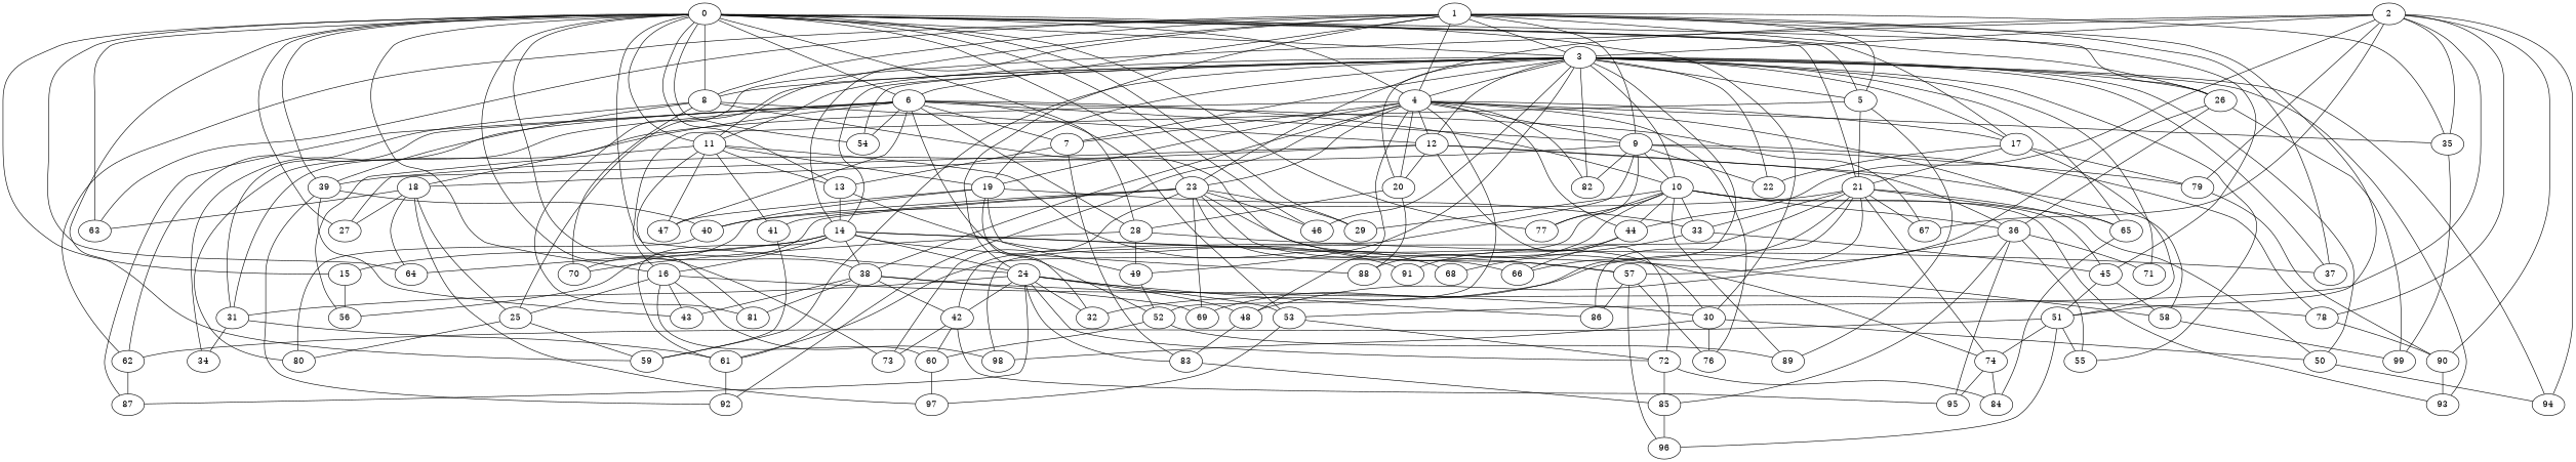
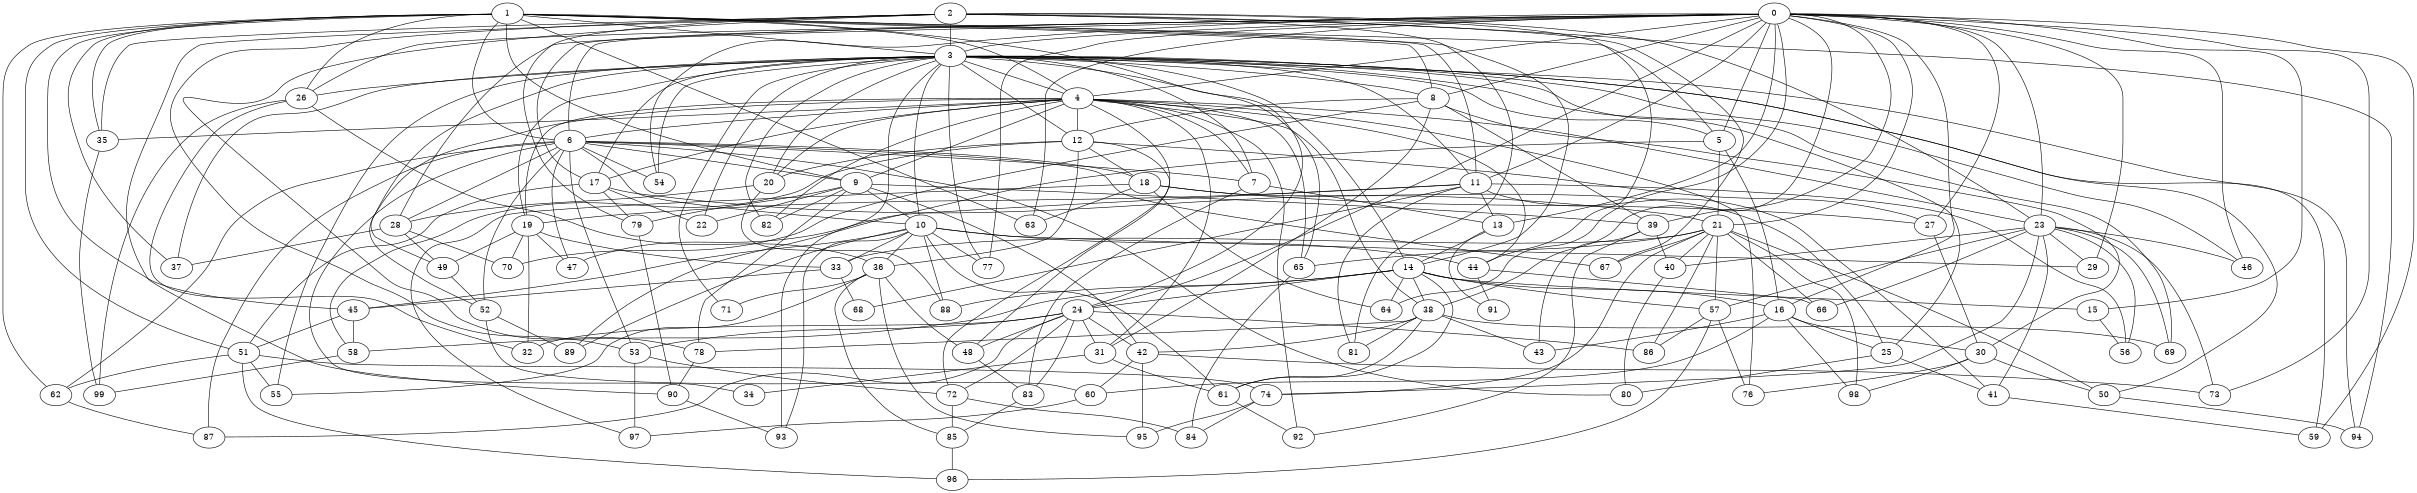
  strict graph {
    edge [is_available=True prob=1.0]
    0
    3
    4
    5
    6
    8
    11
    13
    15
    16
    17
    21
    23
    24
    26
    27
    28
    29
    30
    38
    39
    46
    54
    59
    63
    64
    73
    77
    14
    37
    94
    7
    10
    12
    19
    20
    22
    25
    49
    50
    55
    65
    69
    71
    82
    93
    9
    35
    44
    31
    48
    52
    76
    92
    89
    62
    53
    67
    18
    34
    47
    80
    87
    70
    68
    81
    41
    56
    91
    43
    60
    98
    51
    79
    33
    57
    40
    66
    74
    86
    83
    42
    72
    32
    36
    99
    78
    61
    1
    45
    88
    58
    96
    2
    90
    97
    84
    85
    95
    0 -- 3 [prob=0.358690846956]
    0 -- 4 [prob=0.137519144119]
    0 -- 5
    0 -- 6
    0 -- 8 [prob=0.26757328181]
    0 -- 11
    0 -- 13 [prob=0.34055411091]
    0 -- 15 [prob=0.5833347163]
    0 -- 16 [prob=0.153185356847]
    0 -- 17 [prob=0.523346948229]
    0 -- 21 [prob=0.943566959749]
    0 -- 23 [prob=0.75826816759]
    0 -- 24
    0 -- 26 [prob=0.409519390105]
    0 -- 27 [prob=0.905879511799]
    0 -- 28 [prob=0.613903564463]
    0 -- 29 [prob=0.864786604311]
-   0 -- 30 [prob=0.746616533339]
+   27 -- 30 [prob=0.746616533339]
    0 -- 38 [prob=0.633619719568]
    0 -- 39 [prob=0.39131654595]
    0 -- 46 [prob=0.699220214794]
    0 -- 54 [prob=0.652905859317]
    0 -- 59 [prob=0.989803405914]
    0 -- 63
    0 -- 64 [prob=0.538365845265]
    0 -- 73
    0 -- 77 [prob=0.0638448102676]
    3 -- 4 [prob=0.196180510494]
    3 -- 5 [prob=0.623148467562]
    3 -- 8 [prob=0.792947801152]
    3 -- 11 [prob=0.699464554059]
    3 -- 17 [prob=0.0244590926749]
    3 -- 26 [prob=0.718991003567]
    3 -- 46 [prob=0.753944261413]
    3 -- 54 [prob=0.922638692373]
    3 -- 59 [prob=0.84914992364]
-   9 -- 77
+   3 -- 77
    3 -- 14
    3 -- 37
    3 -- 94 [prob=0.923269439472]
    3 -- 7 [prob=0.0424871260981]
    3 -- 10 [prob=0.0519887849376]
    3 -- 12 [prob=0.271079875422]
    3 -- 19
    3 -- 20 [prob=0.618590613457]
    3 -- 22
    3 -- 25 [prob=0.684273371128]
    3 -- 49 [prob=0.689579557273]
    3 -- 50 [prob=0.494778479075]
    3 -- 55 [prob=0.880909750171]
    3 -- 65
    3 -- 69
    3 -- 71 [prob=0.625731958492]
    3 -- 82 [prob=0.279701336479]
    3 -- 93 [prob=0.973673226376]
+   4 -- 6 [prob=0.830368149401]
    4 -- 17
    4 -- 23 [prob=0.575166665314]
    4 -- 38
    4 -- 7 [prob=0.622885806979]
    4 -- 12 [prob=0.209027015146]
    4 -- 19 [prob=0.701102710482]
    4 -- 20 [prob=0.493046772702]
    4 -- 65 [prob=0.317688873209]
    4 -- 82 [prob=0.721412676611]
    4 -- 9 [prob=0.315685576416]
    4 -- 35
    4 -- 44 [prob=0.188370732617]
    4 -- 31 [prob=0.215888093468]
    4 -- 48 [prob=0.681077714327]
    4 -- 52 [prob=0.0988422707546]
    4 -- 76 [prob=0.361761387594]
    4 -- 92 [prob=0.981391947482]
    5 -- 16
    5 -- 21 [prob=0.00660210545199]
    5 -- 89 [prob=0.0851532226694]
    6 -- 28 [prob=0.799246483674]
    6 -- 54 [prob=0.922121731037]
    6 -- 7 [prob=0.437366199441]
    6 -- 10 [prob=0.397971612667]
    6 -- 9 [prob=0.109088450853]
    6 -- 52 [prob=0.221123637435]
    6 -- 62
    6 -- 53 [prob=0.421165972394]
    6 -- 67 [prob=0.495848777732]
    6 -- 18 [prob=0.469398395337]
    6 -- 34 [prob=0.544073107184]
    6 -- 47
    6 -- 80 [prob=0.670675962691]
    6 -- 87 [prob=0.407075621703]
    8 -- 30 [prob=0.0397642629455]
    8 -- 39 [prob=0.977076921305]
    8 -- 12
    8 -- 31
    8 -- 70 [prob=0.14869239018]
    11 -- 13 [prob=0.620382680087]
    11 -- 19
    11 -- 47 [prob=0.271157633384]
    11 -- 68 [prob=0.0435648970847]
    11 -- 81 [prob=0.197736553851]
    11 -- 41
    11 -- 56 [prob=0.663716834989]
    13 -- 14
    13 -- 91 [prob=0.574345517324]
    15 -- 56 [prob=0.6572340764]
    16 -- 30
    16 -- 25 [prob=0.268414491292]
    16 -- 43
    16 -- 60 [prob=0.0439775088399]
    16 -- 98 [prob=0.697415662837]
    17 -- 21
    17 -- 22 [prob=0.540431650397]
    17 -- 51
    17 -- 79 [prob=0.372671917413]
    21 -- 50
    21 -- 65 [prob=0.48864837145]
    21 -- 67 [prob=0.363884033174]
    21 -- 98 [prob=0.131642897442]
    21 -- 33 [prob=0.993259423404]
    21 -- 57 [prob=0.707618504234]
    21 -- 40 [prob=0.849703222642]
    21 -- 66 [prob=0.146796146718]
    21 -- 74
    21 -- 86 [prob=0.749473828422]
    23 -- 29 [prob=0.831733158152]
    23 -- 46 [prob=0.331006519449]
    23 -- 73 [prob=0.888218609034]
    23 -- 69 [prob=0.991018066946]
    23 -- 41 [prob=0.505073560011]
    23 -- 56
    23 -- 57 [prob=0.395954142518]
    23 -- 40 [prob=0.976668808325]
    23 -- 66
    23 -- 74 [prob=0.0215742193769]
    24 -- 31 [prob=0.160257863886]
    24 -- 48
    24 -- 53
    24 -- 87 [prob=0.874634853776]
    24 -- 86 [prob=0.835704816271]
    24 -- 83
    24 -- 42 [prob=0.200315718532]
    24 -- 72 [prob=0.223257262539]
    24 -- 32
    26 -- 32 [prob=0.410570219981]
    26 -- 36 [prob=0.449942689617]
    26 -- 99 [prob=0.763464433591]
    28 -- 37 [prob=0.386795031105]
    28 -- 49 [prob=0.78009128702]
    28 -- 70
    30 -- 50 [prob=0.746765481007]
    30 -- 76 [prob=0.00532947318151]
    30 -- 98 [prob=0.604715087981]
    38 -- 69
    38 -- 81
    38 -- 43 [prob=0.559900517828]
    38 -- 42 [prob=0.761587410867]
    38 -- 78 [prob=0.930567730706]
    38 -- 61 [prob=0.615230484623]
    39 -- 92
    39 -- 43
    39 -- 40
    14 -- 15 [prob=0.626643924025]
    14 -- 16 [prob=0.870888445836]
    14 -- 24 [prob=0.561838615693]
    14 -- 38 [prob=0.283161330332]
    14 -- 64 [prob=0.2744393234]
    14 -- 57 [prob=0.251079133096]
    14 -- 61 [prob=0.926427333031]
    14 -- 88 [prob=0.368590254283]
    14 -- 58 [prob=0.471910775976]
    7 -- 13 [prob=0.53310358388]
    7 -- 83
    10 -- 29 [prob=0.73343615164]
    10 -- 77 [prob=0.0593696654091]
    10 -- 93 [prob=0.159283071585]
    10 -- 44 [prob=0.433052373908]
    10 -- 89 [prob=0.197517022798]
    10 -- 33 [prob=0.0880759809365]
    10 -- 36 [prob=0.0784048147739]
    10 -- 61 [prob=0.378252065739]
    10 -- 45 [prob=0.218375973293]
    10 -- 88 [prob=0.497786810004]
    12 -- 27 [prob=0.934703937375]
    12 -- 20
    12 -- 18 [prob=0.357638958679]
    12 -- 72
    12 -- 36 [prob=0.453579571951]
    12 -- 58 [prob=0.643170668705]
    19 -- 49 [prob=0.636221514216]
    19 -- 47 [prob=0.842330691038]
    19 -- 70 [prob=0.713852980547]
    19 -- 33 [prob=0.388277532784]
    19 -- 32
    20 -- 28 [prob=0.414130856385]
    20 -- 88 [prob=0.26693157571]
    25 -- 80 [prob=0.0568181495737]
-   25 -- 59 [prob=0.921953917712]
+   25 -- 41 [prob=0.921953917712]
    49 -- 52
    50 -- 94
    65 -- 84 [prob=0.0583925507304]
    9 -- 39 [prob=0.172555209424]
    9 -- 10 [prob=0.763919351327]
    9 -- 22
    9 -- 82 [prob=0.456402503633]
    9 -- 79 [prob=0.714778841642]
    9 -- 42
    9 -- 78 [prob=0.213452427905]
    35 -- 99
    44 -- 91 [prob=0.795938381517]
    44 -- 66 [prob=0.491919221518]
    31 -- 34
    31 -- 61 [prob=0.729922951662]
    48 -- 83 [prob=0.234783045744]
    52 -- 89
    52 -- 60 [prob=0.638700659058]
    62 -- 87 [prob=0.948145218492]
    53 -- 72 [prob=0.529182035899]
    53 -- 97 [prob=0.920023225829]
    18 -- 27
    18 -- 63 [prob=0.74638871245]
    18 -- 64 [prob=0.79616886065]
    18 -- 25 [prob=0.908536817578]
    18 -- 97
    41 -- 59 [prob=0.458272519644]
    60 -- 97 [prob=0.619352727583]
    51 -- 55 [prob=0.969637082355]
    51 -- 62 [prob=0.314489249783]
    51 -- 74 [prob=0.667765923913]
    51 -- 96 [prob=0.375170833473]
    79 -- 90
    33 -- 68 [prob=0.358580828698]
    33 -- 45 [prob=0.888399967874]
    57 -- 76
    57 -- 86 [prob=0.263151540503]
    57 -- 96 [prob=0.803482986324]
    40 -- 80 [prob=0.0233385153436]
    74 -- 84
    74 -- 95 [prob=0.735848472027]
    83 -- 85
    42 -- 73 [prob=0.133351878441]
    42 -- 60 [prob=0.337846401015]
    42 -- 95
    72 -- 84 [prob=0.238888455066]
    72 -- 85 [prob=0.251931295659]
    36 -- 55 [prob=0.521373141883]
    36 -- 71
    36 -- 48 [prob=0.115123662864]
    36 -- 85
    36 -- 95
    78 -- 90 [prob=0.169223378204]
    61 -- 92 [prob=0.267969915414]
    1 -- 3
    1 -- 4 [prob=0.479744246901]
    1 -- 5
    1 -- 6 [prob=0.0393016943387]
    1 -- 8 [prob=0.209775632017]
    1 -- 11 [prob=0.318374504851]
    1 -- 24
    1 -- 26 [prob=0.634614975269]
    1 -- 63 [prob=0.470770764283]
    1 -- 14
    1 -- 37 [prob=0.387016133727]
    1 -- 9
    1 -- 35 [prob=0.235151269944]
    1 -- 62 [prob=0.565698708404]
    1 -- 51 [prob=0.356545611215]
    1 -- 45 [prob=0.521218404487]
    45 -- 51 [prob=0.0428606622932]
    45 -- 58 [prob=0.562755647577]
    58 -- 99
    2 -- 3 [prob=0.7777651877]
    2 -- 23 [prob=0.329357215511]
    2 -- 94 [prob=0.172561373406]
    2 -- 35
    2 -- 44
    2 -- 53 [prob=0.0689410712913]
    2 -- 67 [prob=0.786917254985]
    2 -- 81 [prob=0.696887184646]
    2 -- 79 [prob=0.996969329038]
    2 -- 78 [prob=0.10466759082]
    2 -- 90 [prob=0.589854041462]
    90 -- 93 [prob=0.830999818509]
    85 -- 96 [prob=0.670216736165]
  }
